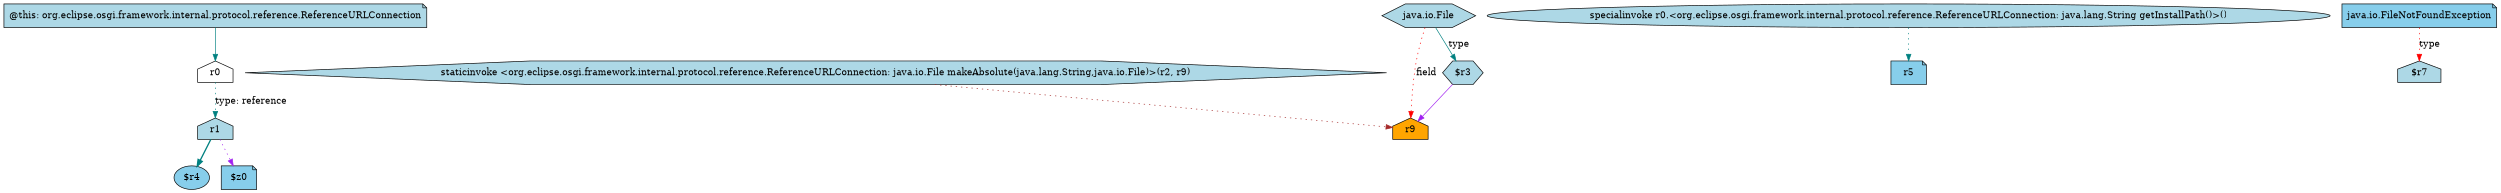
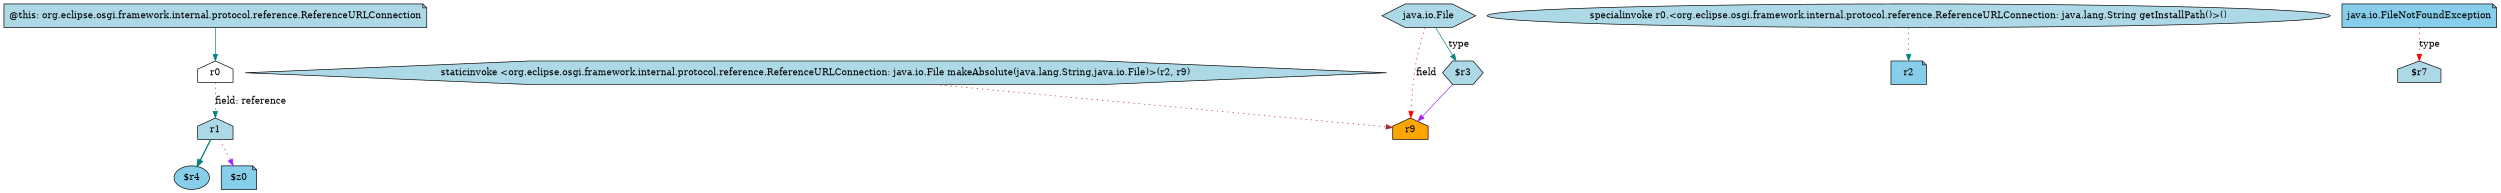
  digraph {
    node [fillcolor=lightblue shape=house style=filled]
    edge [color=teal style=dotted]
    n1 [label=r1]
    n2 [fillcolor=skyblue label="$r4" shape=ellipse]
    n3 [fillcolor=skyblue label="$z0" shape=note]
    n4 [label="@this: org.eclipse.osgi.framework.internal.protocol.reference.ReferenceURLConnection" shape=note]
    n5 [fillcolor=white label=r0]
    n6 [label="staticinvoke <org.eclipse.osgi.framework.internal.protocol.reference.ReferenceURLConnection: java.io.File makeAbsolute(java.lang.String,java.io.File)>(r2, r9)" shape=hexagon]
    n7 [fillcolor=orange label=r9]
    n8 [label="specialinvoke r0.<org.eclipse.osgi.framework.internal.protocol.reference.ReferenceURLConnection: java.lang.String getInstallPath()>()" shape=ellipse]
-   n9 [fillcolor=skyblue label=r5 shape=note]
+   n9 [fillcolor=skyblue label=r2 shape=note]
    n10 [label="java.io.File" shape=hexagon]
    n11 [label="$r3" shape=hexagon]
    n12 [fillcolor=skyblue label="java.io.FileNotFoundException" shape=note]
    n13 [label="$r7"]
    n1 -> n2 [style=bold]
    n1 -> n3 [color=purple]
    n4 -> n5 [style=solid]
-   n5 -> n1 [label="type: reference"]
+   n5 -> n1 [label="field: reference"]
    n6 -> n7 [color=brown]
    n8 -> n9
    n10 -> n7 [color=red label=field]
    n10 -> n11 [label=type style=solid]
    n11 -> n7 [color=purple style=solid]
    n12 -> n13 [color=red label=type]
  }
